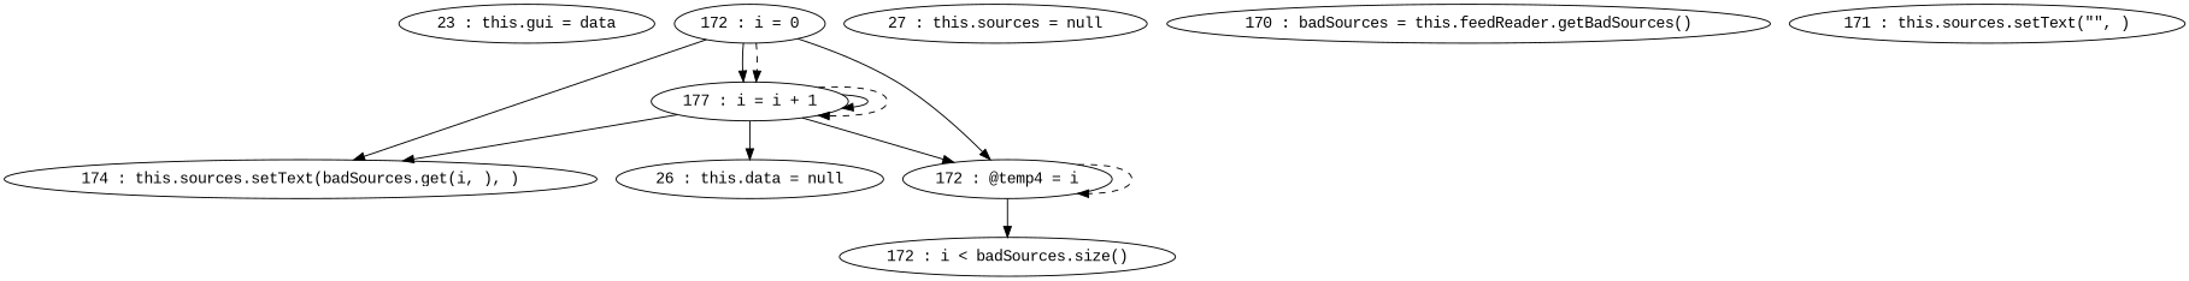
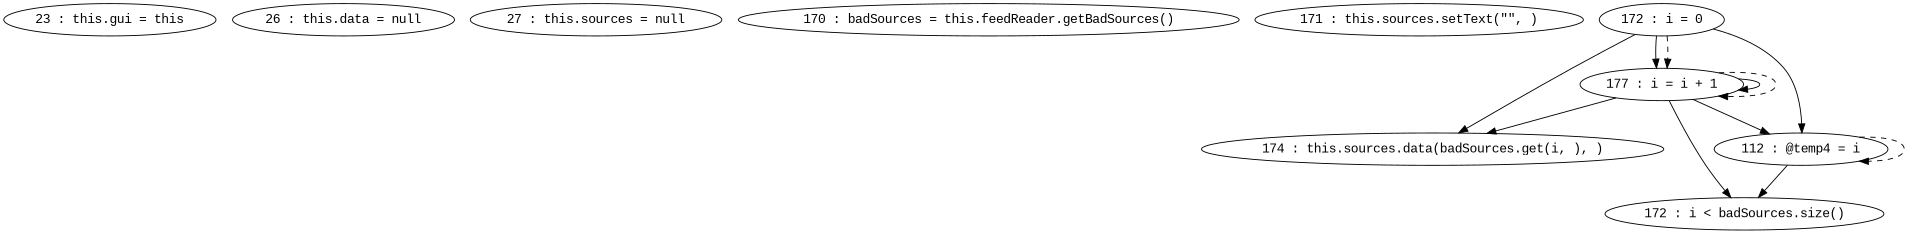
  digraph {
    fontname="Liberation Mono"
    node [fontname="Liberation Mono"]
    edge [fontname="Liberation Mono"]
-   "23 : this.gui = this" [label="23 : this.gui = data"]
+   "23 : this.gui = this"
    "26 : this.data = null"
    "27 : this.sources = null"
    "170 : badSources = this.feedReader.getBadSources()"
    "171 : this.sources.setText(\"\", )"
    "172 : i = 0"
-   "174 : this.sources.setText(badSources.get(i, ), )"
-   "172 : @temp4 = i"
+   "174 : this.sources.setText(badSources.get(i, ), )" [label="174 : this.sources.data(badSources.get(i, ), )"]
+   "172 : @temp4 = i" [label="112 : @temp4 = i"]
    n9 [label="177 : i = i + 1"]
    "172 : i < badSources.size()"
    "172 : i = 0" -> "174 : this.sources.setText(badSources.get(i, ), )"
    "172 : i = 0" -> "172 : @temp4 = i"
    "172 : i = 0" -> n9
    "172 : i = 0" -> n9 [style=dashed]
    "172 : @temp4 = i" -> "172 : @temp4 = i" [style=dashed]
    "172 : @temp4 = i" -> "172 : i < badSources.size()"
    n9 -> "174 : this.sources.setText(badSources.get(i, ), )"
    n9 -> "172 : @temp4 = i"
    n9 -> n9
    n9 -> n9 [style=dashed]
-   n9 -> "26 : this.data = null"
+   n9 -> "172 : i < badSources.size()"
  }
